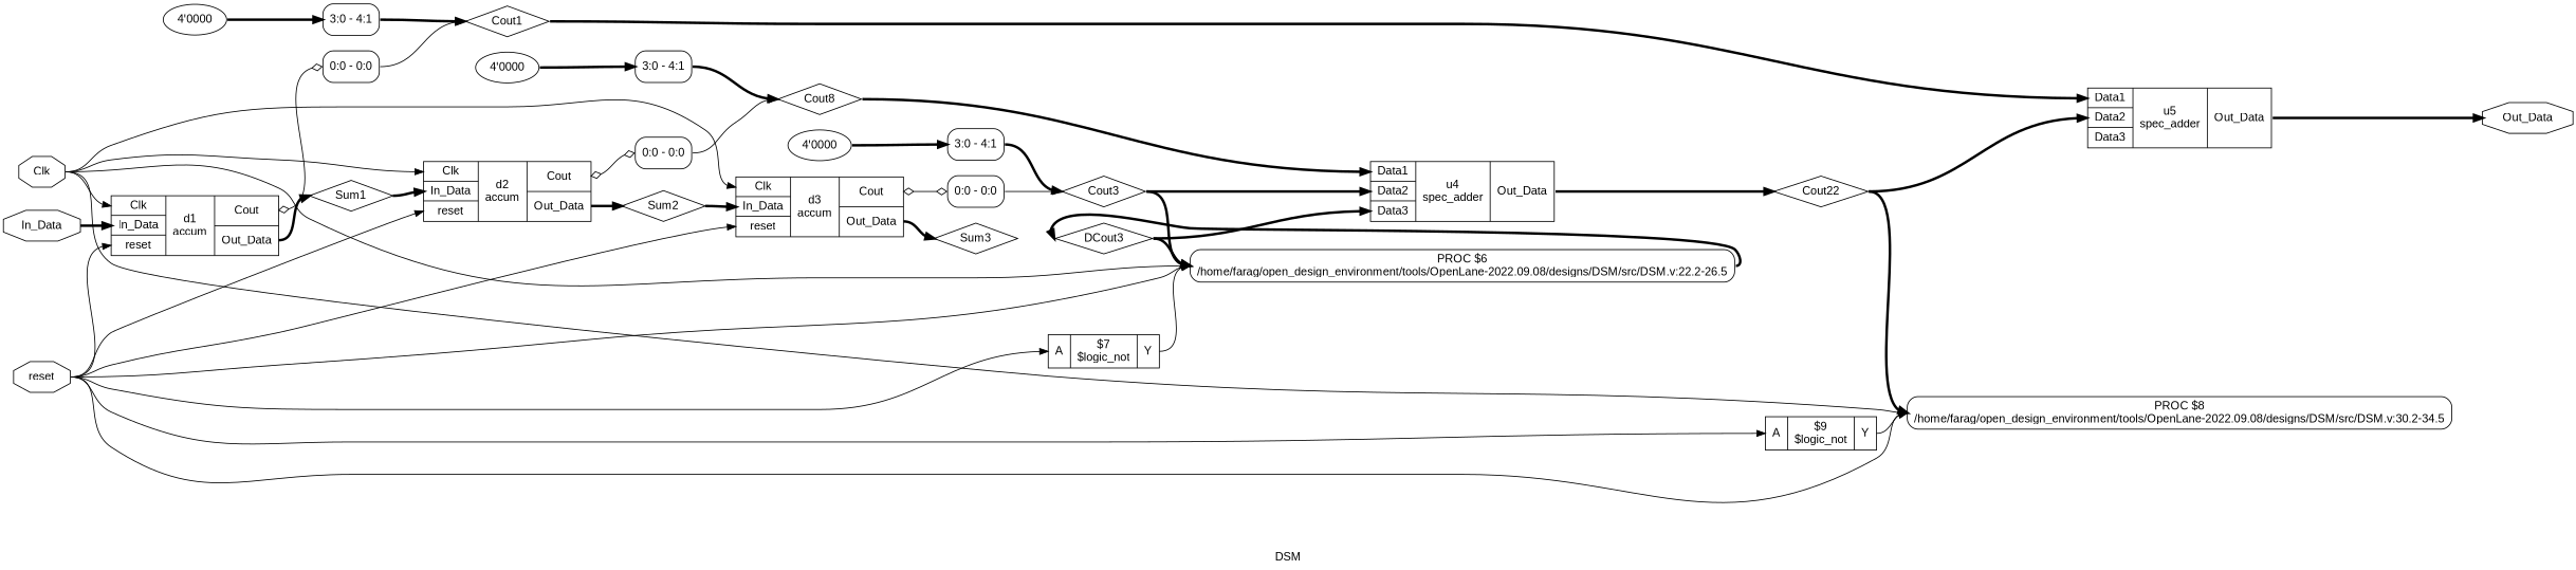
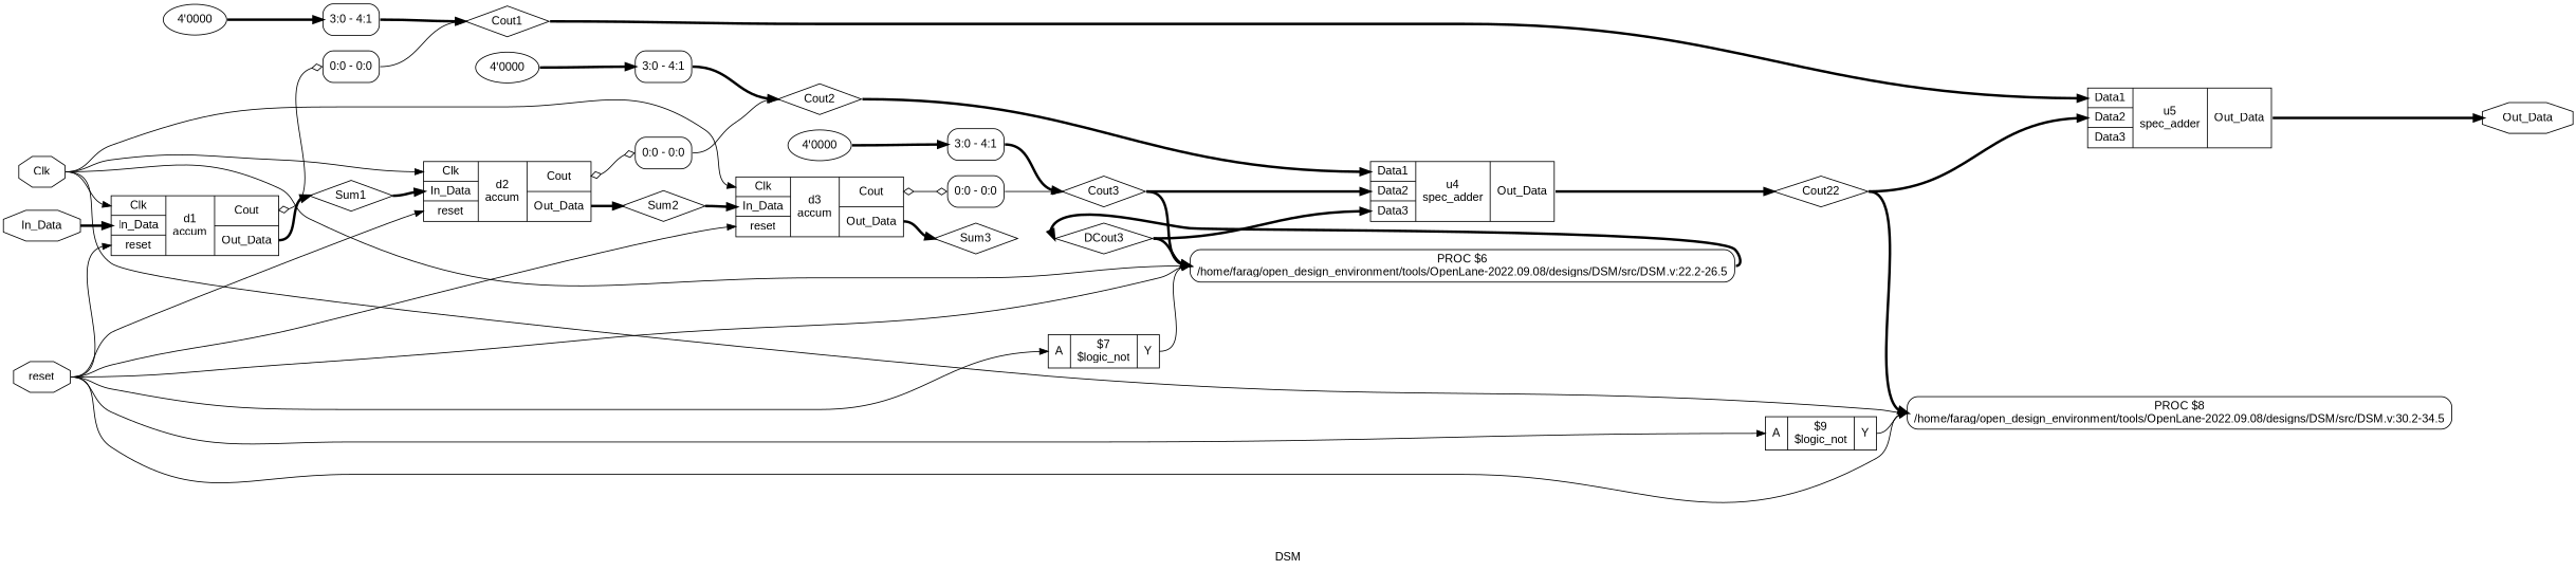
  digraph {
    fontname="Liberation Sans"
    label=DSM
    rankdir=LR
    remincross=true
    node [fontname="Liberation Sans" shape=record]
    edge [color=black fontname="Liberation Sans" headport=w style="setlinewidth(3)" tailport=e]
    n1 [color=black fontcolor=black label=DCout3 shape=diamond]
    n2 [label="{{<p18> Data1|<p19> Data2|<p20> Data3}|u4\nspec_adder|{<p14> Out_Data}}"]
    n3 [label="PROC $6\n/home/farag/open_design_environment/tools/OpenLane-2022.09.08/designs/DSM/src/DSM.v:22.2-26.5" shape=box style=rounded]
    n4 [color=black fontcolor=black label=Cout22 shape=diamond]
    n5 [label="{{<p18> Data1|<p19> Data2|<p20> Data3}|u5\nspec_adder|{<p14> Out_Data}}"]
    n6 [color=black fontcolor=black label=Out_Data shape=octagon]
    n7 [label="PROC $8\n/home/farag/open_design_environment/tools/OpenLane-2022.09.08/designs/DSM/src/DSM.v:30.2-34.5" shape=box style=rounded]
    n8 [color=black fontcolor=black label=Cout3 shape=diamond]
-   n9 [color=black fontcolor=black label=Cout8 shape=diamond]
+   n9 [color=black fontcolor=black label=Cout2 shape=diamond]
    n10 [color=black fontcolor=black label=Cout1 shape=diamond]
    n11 [color=black fontcolor=black label=Sum3 shape=diamond]
    n12 [color=black fontcolor=black label=Sum2 shape=diamond]
    n13 [label="{{<p16> Clk|<p17> In_Data|<p15> reset}|d3\naccum|{<p27> Cout|<p14> Out_Data}}"]
    n14 [label="<s0> 0:0 - 0:0 " style=rounded]
    n15 [color=black fontcolor=black label=Sum1 shape=diamond]
    n16 [label="{{<p16> Clk|<p17> In_Data|<p15> reset}|d2\naccum|{<p27> Cout|<p14> Out_Data}}"]
    n17 [label="<s0> 0:0 - 0:0 " style=rounded]
    n18 [color=black fontcolor=black label=reset shape=octagon]
    n19 [label="{{<p22> A}|$9\n$logic_not|{<p23> Y}}"]
    n20 [label="{{<p22> A}|$7\n$logic_not|{<p23> Y}}"]
    n21 [label="{{<p16> Clk|<p17> In_Data|<p15> reset}|d1\naccum|{<p27> Cout|<p14> Out_Data}}"]
    n22 [label="<s0> 0:0 - 0:0 " style=rounded]
    n23 [color=black fontcolor=black label=Clk shape=octagon]
    n24 [color=black fontcolor=black label=In_Data shape=octagon]
    n25 [label="4'0000" shape=""]
    n26 [label="<s0> 3:0 - 4:1 " style=rounded]
    n27 [label="4'0000" shape=""]
    n28 [label="<s0> 3:0 - 4:1 " style=rounded]
    n29 [label="4'0000" shape=""]
    n30 [label="<s0> 3:0 - 4:1 " style=rounded]
    n1 -> n2 [headport="p20:w"]
    n1 -> n3
    n2 -> n4 [tailport="p14:e"]
    n3 -> n1
    n4 -> n5 [headport="p19:w"]
    n4 -> n7
    n5 -> n6 [tailport="p14:e"]
    n8 -> n2 [headport="p19:w"]
    n8 -> n3
    n9 -> n2 [headport="p18:w"]
    n10 -> n5 [headport="p18:w"]
    n12 -> n13 [headport="p17:w"]
    n13 -> n11 [tailport="p14:e"]
    n13 -> n14 [arrowhead=odiamond arrowtail=odiamond dir=both tailport="p27:e" style=""]
    n14 -> n8 [tailport="s0:e" style=""]
    n15 -> n16 [headport="p17:w"]
    n16 -> n12 [tailport="p14:e"]
    n16 -> n17 [arrowhead=odiamond arrowtail=odiamond dir=both tailport="p27:e" style=""]
    n17 -> n9 [tailport="s0:e" style=""]
    n18 -> n3 [style=""]
    n18 -> n7 [style=""]
    n18 -> n13 [headport="p15:w" style=""]
    n18 -> n16 [headport="p15:w" style=""]
    n18 -> n19 [headport="p22:w" style=""]
    n18 -> n20 [headport="p22:w" style=""]
    n18 -> n21 [headport="p15:w" style=""]
    n19 -> n7 [tailport="p23:e" style=""]
    n20 -> n3 [tailport="p23:e" style=""]
    n21 -> n15 [tailport="p14:e"]
    n21 -> n22 [arrowhead=odiamond arrowtail=odiamond dir=both tailport="p27:e" style=""]
    n22 -> n10 [tailport="s0:e" style=""]
    n23 -> n3 [style=""]
    n23 -> n7 [style=""]
    n23 -> n13 [headport="p16:w" style=""]
    n23 -> n16 [headport="p16:w" style=""]
    n23 -> n21 [headport="p16:w" style=""]
    n24 -> n21 [headport="p17:w"]
    n25 -> n26
    n26 -> n10 [tailport="s0:e"]
    n27 -> n28
    n28 -> n9 [tailport="s0:e"]
    n29 -> n30
    n30 -> n8 [tailport="s0:e"]
  }
